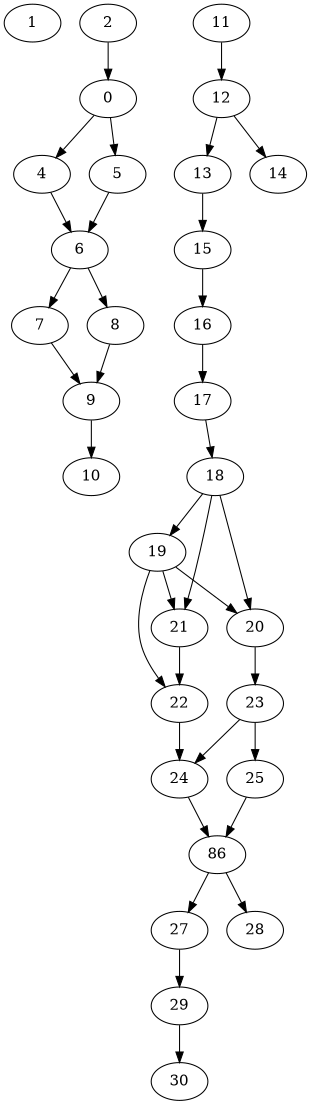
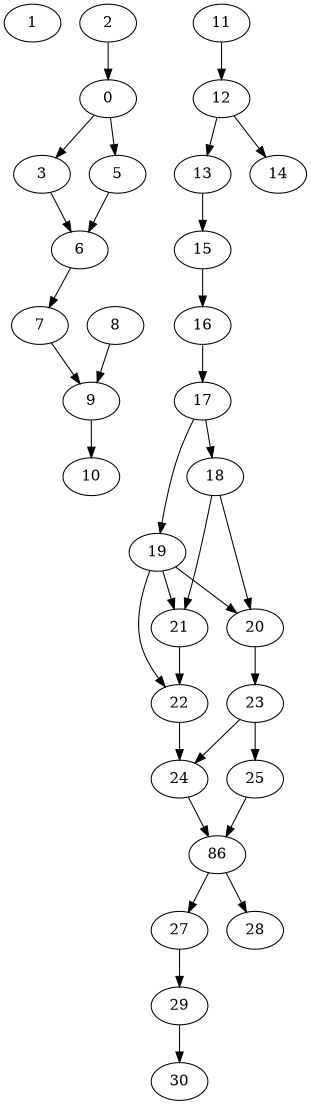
  digraph {
    node [alpha=0.17]
    1 [alpha=0.05 expect_size=16160768]
    2 [alpha=0.15 expect_size=6505472]
    n3 [alpha=0.16 expect_size=49541120 label=0]
-   4 [alpha=0.09 expect_size=10228736]
+   4 [alpha=0.09 expect_size=10228736 label=3]
    5 [expect_size=15863808]
    6 [alpha=0.05 expect_size=11831296]
    7 [expect_size=32817152]
    8 [alpha=0.11 expect_size=50968576]
    9 [alpha=0.07 expect_size=29859840]
    10 [alpha=0.14 expect_size=6062080]
    11 [expect_size=37737472]
    12 [alpha=0.04 expect_size=48896000]
    13 [alpha=0.13 expect_size=36467712]
    14 [alpha=0.10 expect_size=26178560]
    15 [alpha=0.02 expect_size=47403008]
    16 [alpha=0.18 expect_size=39497728]
    17 [alpha=0.19 expect_size=51372032]
    18 [alpha=0.10 expect_size=43484160]
    19 [alpha=0.14 expect_size=22095872]
    20 [alpha=0.11 expect_size=38499328]
    21 [alpha=0.13 expect_size=24469504]
    22 [alpha=0.16 expect_size=17163264]
    23 [expect_size=25565184]
    24 [alpha=0.00 expect_size=8536064]
    25 [alpha=0.08 expect_size=31716352]
    n26 [alpha=0.19 expect_size=35633152 label=86]
    27 [alpha=0.02 expect_size=30219264]
    28 [alpha=0.03 expect_size=27468800]
    29 [alpha=0.16 expect_size=51444736]
    30 [alpha=0.08 expect_size=36719616]
    2 -> n3
    n3 -> 4
    n3 -> 5
    4 -> 6
    5 -> 6
    6 -> 7
-   6 -> 8
    7 -> 9
    8 -> 9
    9 -> 10
    11 -> 12
    12 -> 13
    12 -> 14
    13 -> 15
    15 -> 16
    16 -> 17
    17 -> 18
-   18 -> 19
+   17 -> 19
    18 -> 20
    18 -> 21
    19 -> 20
    19 -> 21
    19 -> 22
    20 -> 23
    21 -> 22
    22 -> 24
    23 -> 24
    23 -> 25
    24 -> n26
    25 -> n26
    n26 -> 27
    n26 -> 28
    27 -> 29
    29 -> 30
  }
